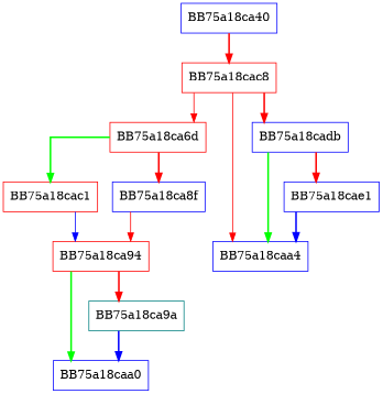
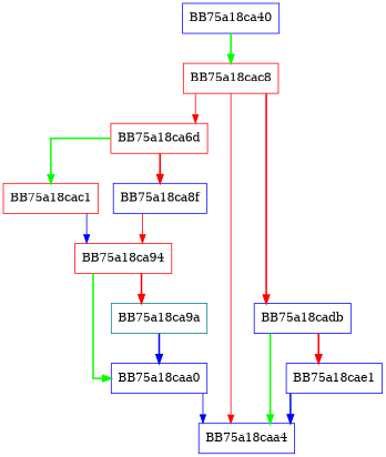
  digraph {
    splines=ortho
    node [color=blue shape=box]
    edge [color=red style=bold]
    BB75a18cac8 [color=red]
    BB75a18ca40
    BB75a18ca6d [color=red]
    BB75a18caa4
    BB75a18cadb
    BB75a18cac1 [color=red]
    BB75a18ca8f
    BB75a18cae1
    BB75a18ca94 [color=red]
    BB75a18caa0
    BB75a18ca9a [color=teal]
    BB75a18cac8 -> BB75a18ca6d [style=solid]
    BB75a18cac8 -> BB75a18caa4 [style=solid]
    BB75a18cac8 -> BB75a18cadb
-   BB75a18ca40 -> BB75a18cac8
+   BB75a18ca40 -> BB75a18cac8 [color=green]
    BB75a18ca6d -> BB75a18cac1 [color=green]
    BB75a18ca6d -> BB75a18ca8f
    BB75a18cadb -> BB75a18caa4 [color=green]
    BB75a18cadb -> BB75a18cae1
    BB75a18cac1 -> BB75a18ca94 [color=blue style=solid]
    BB75a18ca8f -> BB75a18ca94 [style=solid]
    BB75a18cae1 -> BB75a18caa4 [color=blue]
    BB75a18ca94 -> BB75a18caa0 [color=green]
    BB75a18ca94 -> BB75a18ca9a
+   BB75a18caa0 -> BB75a18caa4 [color=blue style=solid]
    BB75a18ca9a -> BB75a18caa0 [color=blue]
  }
